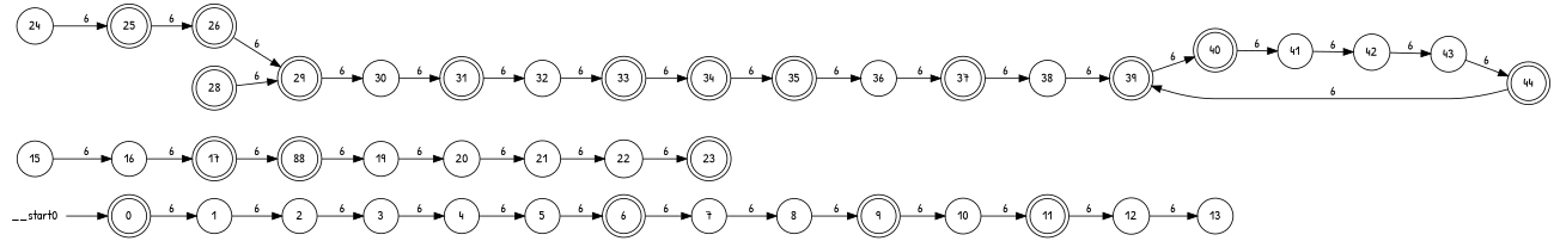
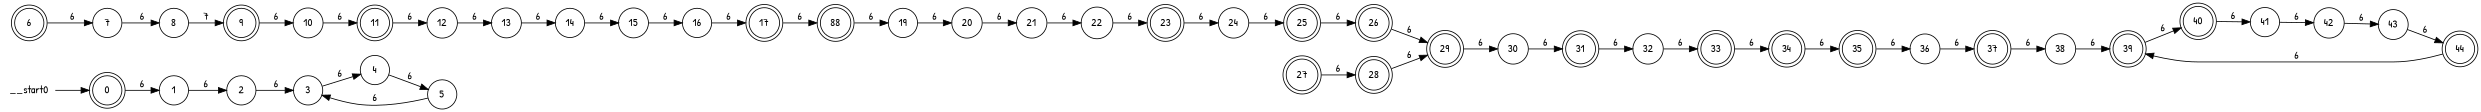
  digraph {
    fontname="Patrick Hand"
    rankdir=LR
    node [fontname="Patrick Hand" shape=circle]
    edge [fontname="Patrick Hand"]
    n1 [label=0 shape=doublecircle]
    n2 [label=1]
    n3 [label=2]
    n4 [label=3]
    n5 [label=4]
    n6 [label=5]
    n7 [label=6 shape=doublecircle]
    n8 [label=7]
    n9 [label=8]
    n10 [label=9 shape=doublecircle]
    n11 [label=10]
    n12 [label=11 shape=doublecircle]
    n13 [label=12]
    n14 [label=13]
+   n15 [label=14]
    n16 [label=15]
    n17 [label=16]
    n18 [label=17 shape=doublecircle]
    n19 [label=88 shape=doublecircle]
    n20 [label=19]
    n21 [label=20]
    n22 [label=21]
    n23 [label=22]
    n24 [label=23 shape=doublecircle]
    n25 [label=24]
    n26 [label=25 shape=doublecircle]
    n27 [label=26 shape=doublecircle]
    n28 [label=29 shape=doublecircle]
+   n29 [label=27 shape=doublecircle]
    n30 [label=28 shape=doublecircle]
    n31 [label=30]
    n32 [label=31 shape=doublecircle]
    n33 [label=32]
    n34 [label=33 shape=doublecircle]
    n35 [label=34 shape=doublecircle]
    n36 [label=35 shape=doublecircle]
    n37 [label=36]
    n38 [label=37 shape=doublecircle]
    n39 [label=38]
    n40 [label=39 shape=doublecircle]
    n41 [label=40 shape=doublecircle]
    n42 [label=41]
    n43 [label=42]
    n44 [label=43]
    n45 [label=44 shape=doublecircle]
    __start0 [height=0 shape=none width=0]
    n1 -> n2 [label=6]
    n2 -> n3 [label=6]
    n3 -> n4 [label=6]
    n4 -> n5 [label=6]
    n5 -> n6 [label=6]
-   n6 -> n7 [label=6]
+   n6 -> n4 [label=6]
    n7 -> n8 [label=6]
    n8 -> n9 [label=6]
-   n9 -> n10 [label=6]
+   n9 -> n10 [label=7]
    n10 -> n11 [label=6]
    n11 -> n12 [label=6]
    n12 -> n13 [label=6]
    n13 -> n14 [label=6]
+   n14 -> n15 [label=6]
+   n15 -> n16 [label=6]
    n16 -> n17 [label=6]
    n17 -> n18 [label=6]
    n18 -> n19 [label=6]
    n19 -> n20 [label=6]
    n20 -> n21 [label=6]
    n21 -> n22 [label=6]
    n22 -> n23 [label=6]
    n23 -> n24 [label=6]
+   n24 -> n25 [label=6]
    n25 -> n26 [label=6]
    n26 -> n27 [label=6]
    n27 -> n28 [label=6]
    n28 -> n31 [label=6]
+   n29 -> n30 [label=6]
    n30 -> n28 [label=6]
    n31 -> n32 [label=6]
    n32 -> n33 [label=6]
    n33 -> n34 [label=6]
    n34 -> n35 [label=6]
    n35 -> n36 [label=6]
    n36 -> n37 [label=6]
    n37 -> n38 [label=6]
    n38 -> n39 [label=6]
    n39 -> n40 [label=6]
    n40 -> n41 [label=6]
    n41 -> n42 [label=6]
    n42 -> n43 [label=6]
    n43 -> n44 [label=6]
    n44 -> n45 [label=6]
    n45 -> n40 [label=6]
    __start0 -> n1
  }
